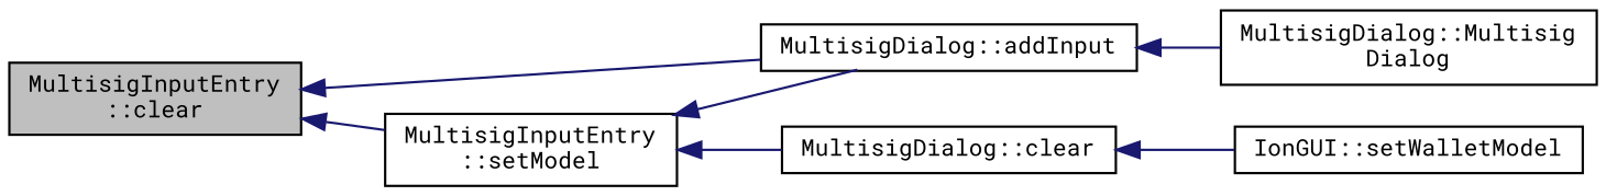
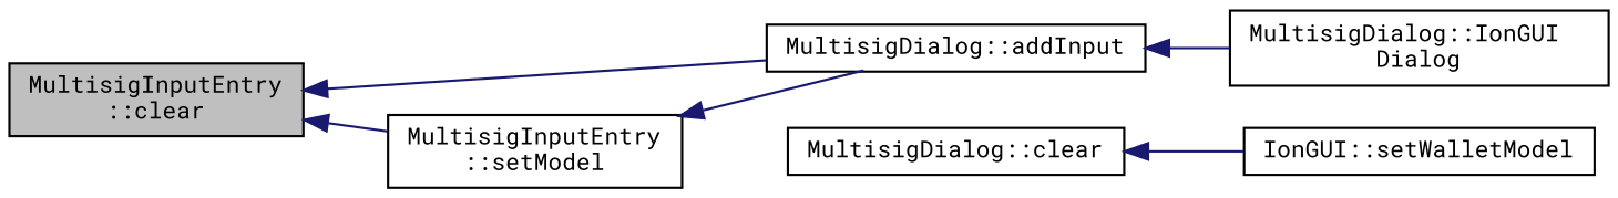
  digraph {
    fontname="Roboto Mono"
    rankdir=LR
    node [color=black fillcolor=white fontname="Roboto Mono" fontsize=10 shape=record style=filled]
    edge [color=midnightblue dir=back fontname="Roboto Mono" fontsize=10 labelfontname=Helvetica labelfontsize=10 style=solid]
    n1 [fillcolor=grey75 fontcolor=black height=0.2 label="MultisigInputEntry\l::clear" width=0.4]
    n2 [height=0.2 label="MultisigDialog::addInput" width=0.4]
    n3 [height=0.2 label="MultisigInputEntry\l::setModel" width=0.4]
-   n4 [height=0.2 label="MultisigDialog::Multisig\lDialog" width=0.4]
+   n4 [height=0.2 label="MultisigDialog::IonGUI\lDialog" width=0.4]
    n5 [height=0.2 label="MultisigDialog::clear" width=0.4]
    n6 [height=0.2 label="IonGUI::setWalletModel" width=0.4]
    n1 -> n2
    n1 -> n3
    n2 -> n4
    n3 -> n2
-   n3 -> n5
    n5 -> n6
  }
